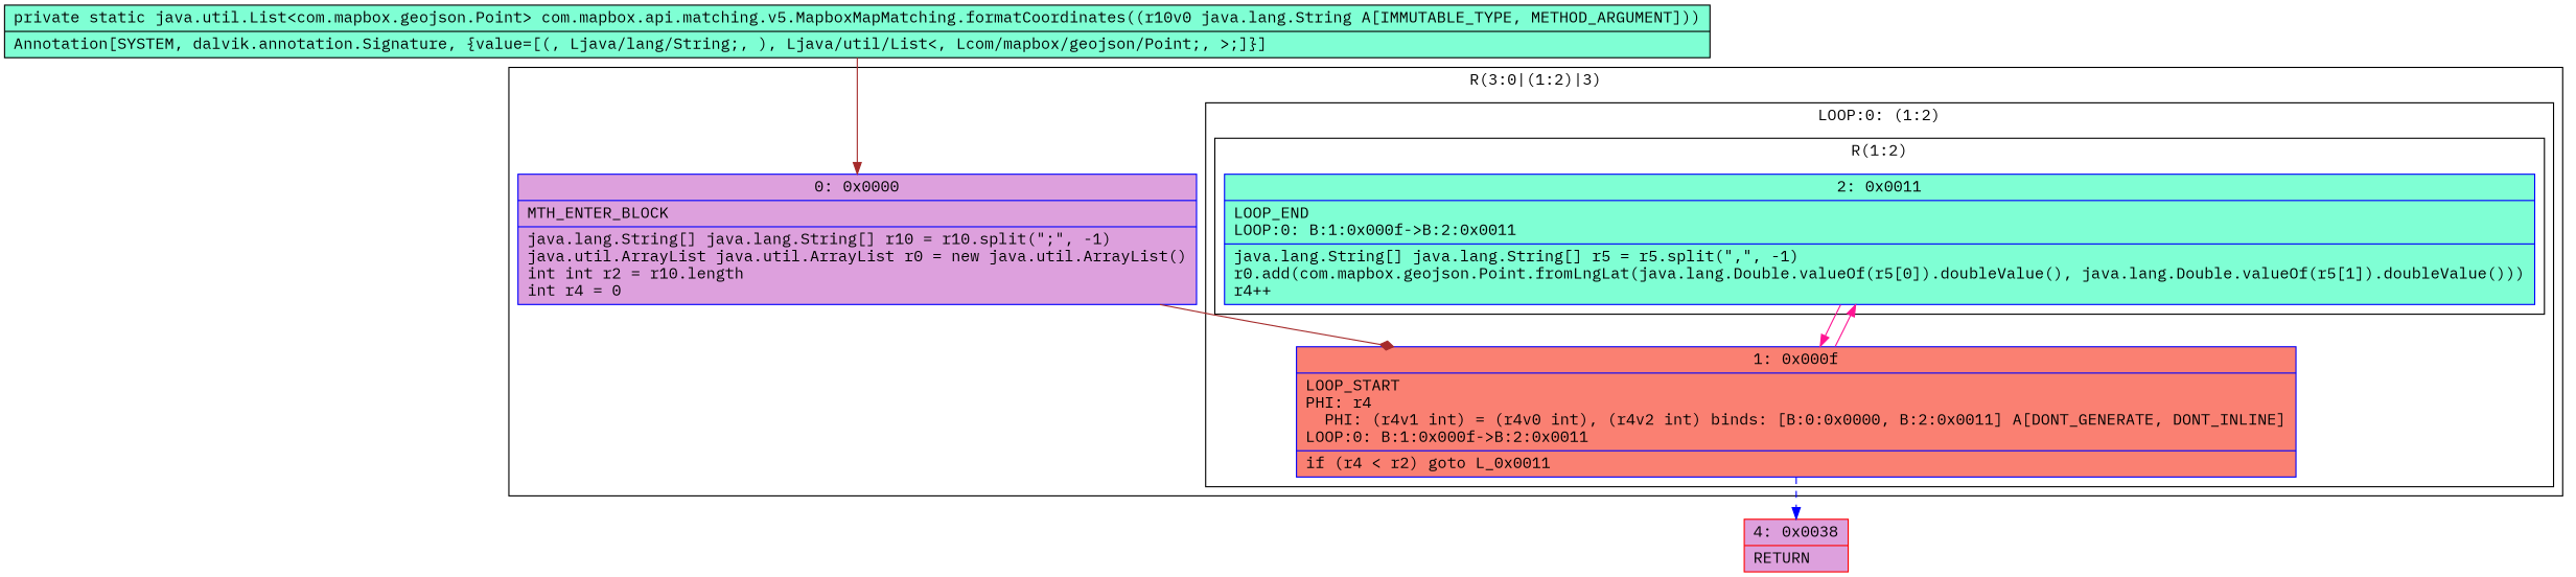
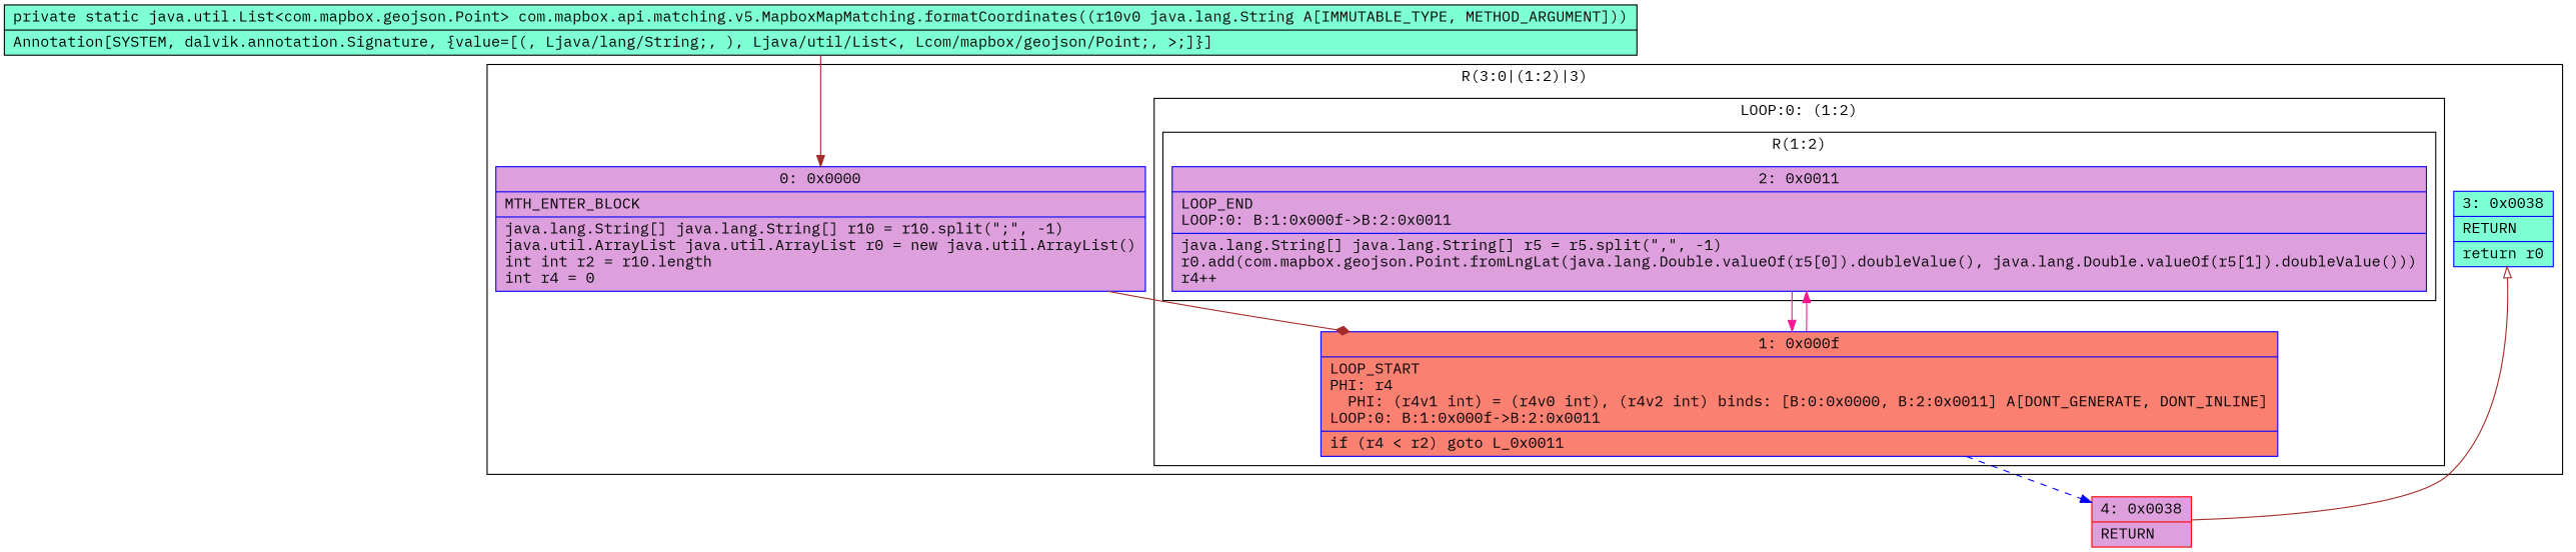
  digraph {
    fontname="IBM Plex Mono"
    node [color=blue fillcolor=aquamarine fontname="IBM Plex Mono" shape=record style=filled]
    edge [arrowhead=normal color=brown fontname="IBM Plex Mono"]
-   n1 [label="{2\:\ 0x0011|LOOP_END\lLOOP:0: B:1:0x000f\-\>B:2:0x0011\l|java.lang.String[] java.lang.String[] r5 = r5.split(\",\", \-1)\lr0.add(com.mapbox.geojson.Point.fromLngLat(java.lang.Double.valueOf(r5[0]).doubleValue(), java.lang.Double.valueOf(r5[1]).doubleValue()))\lr4++\l}"]
+   n1 [fillcolor=plum label="{2\:\ 0x0011|LOOP_END\lLOOP:0: B:1:0x000f\-\>B:2:0x0011\l|java.lang.String[] java.lang.String[] r5 = r5.split(\",\", \-1)\lr0.add(com.mapbox.geojson.Point.fromLngLat(java.lang.Double.valueOf(r5[0]).doubleValue(), java.lang.Double.valueOf(r5[1]).doubleValue()))\lr4++\l}"]
    n2 [fillcolor=salmon label="{1\:\ 0x000f|LOOP_START\lPHI: r4 \l  PHI: (r4v1 int) = (r4v0 int), (r4v2 int) binds: [B:0:0x0000, B:2:0x0011] A[DONT_GENERATE, DONT_INLINE]\lLOOP:0: B:1:0x000f\-\>B:2:0x0011\l|if (r4 \< r2) goto L_0x0011\l}"]
    n3 [fillcolor=plum label="{0\:\ 0x0000|MTH_ENTER_BLOCK\l|java.lang.String[] java.lang.String[] r10 = r10.split(\";\", \-1)\ljava.util.ArrayList java.util.ArrayList r0 = new java.util.ArrayList()\lint int r2 = r10.length\lint r4 = 0\l}"]
+   n4 [label="{3\:\ 0x0038|RETURN\l|return r0\l}"]
    n5 [color=red fillcolor=plum label="{4\:\ 0x0038|RETURN\l}"]
    n6 [label="{private static java.util.List\<com.mapbox.geojson.Point\> com.mapbox.api.matching.v5.MapboxMapMatching.formatCoordinates((r10v0 java.lang.String A[IMMUTABLE_TYPE, METHOD_ARGUMENT]))  | Annotation[SYSTEM, dalvik.annotation.Signature, \{value=[(, Ljava\/lang\/String;, ), Ljava\/util\/List\<, Lcom\/mapbox\/geojson\/Point;, \>;]\}]\l}" color=""]
    subgraph cluster_1 {
      label="R(3:0|(1:2)|3)"
      n3
+     n4
      subgraph cluster_2 {
        label="LOOP:0: (1:2)"
        n2
        subgraph cluster_3 {
          label="R(1:2)"
          n1
        }
      }
    }
    n1 -> n2 [color=deeppink]
    n2 -> n1 [color=deeppink]
    n2 -> n5 [color=blue style=dashed]
    n3 -> n2 [arrowhead=diamond]
+   n5 -> n4 [arrowhead=onormal]
    n6 -> n3
  }
